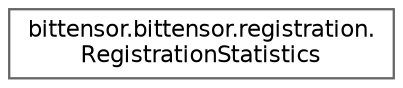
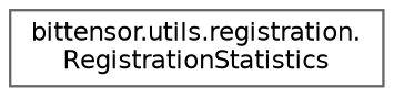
  digraph {
    rankdir=LR
-   n1 [color=grey40 fillcolor=white fontname=Helvetica fontsize=10 height=0.2 label="bittensor.bittensor.registration.\lRegistrationStatistics" shape=box style=filled width=0.4]
+   n1 [color=grey40 fillcolor=white fontname=Helvetica fontsize=10 height=0.2 label="bittensor.utils.registration.\lRegistrationStatistics" shape=box style=filled width=0.4]
  }
